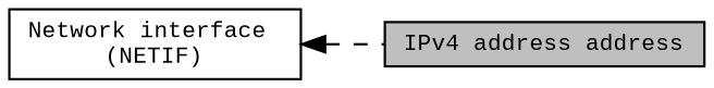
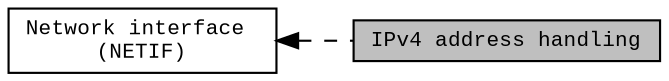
  digraph {
    rankdir=LR
    fontname="Liberation Mono"
    node [color=black fontname="Liberation Mono" fontsize=10 shape=box style=filled]
    n1 [fillcolor=white height=0.2 label="Network interface \l(NETIF)" width=0.4]
-   n2 [fillcolor=grey75 fontcolor=black height=0.2 label="IPv4 address address" width=0.4]
+   n2 [fillcolor=grey75 fontcolor=black height=0.2 label="IPv4 address handling" width=0.4]
    n1 -> n2 [dir=back fontname="Liberation Mono" fontsize=10 labelfontname=Helvetica labelfontsize=10 shape=plaintext style=dashed]
  }
